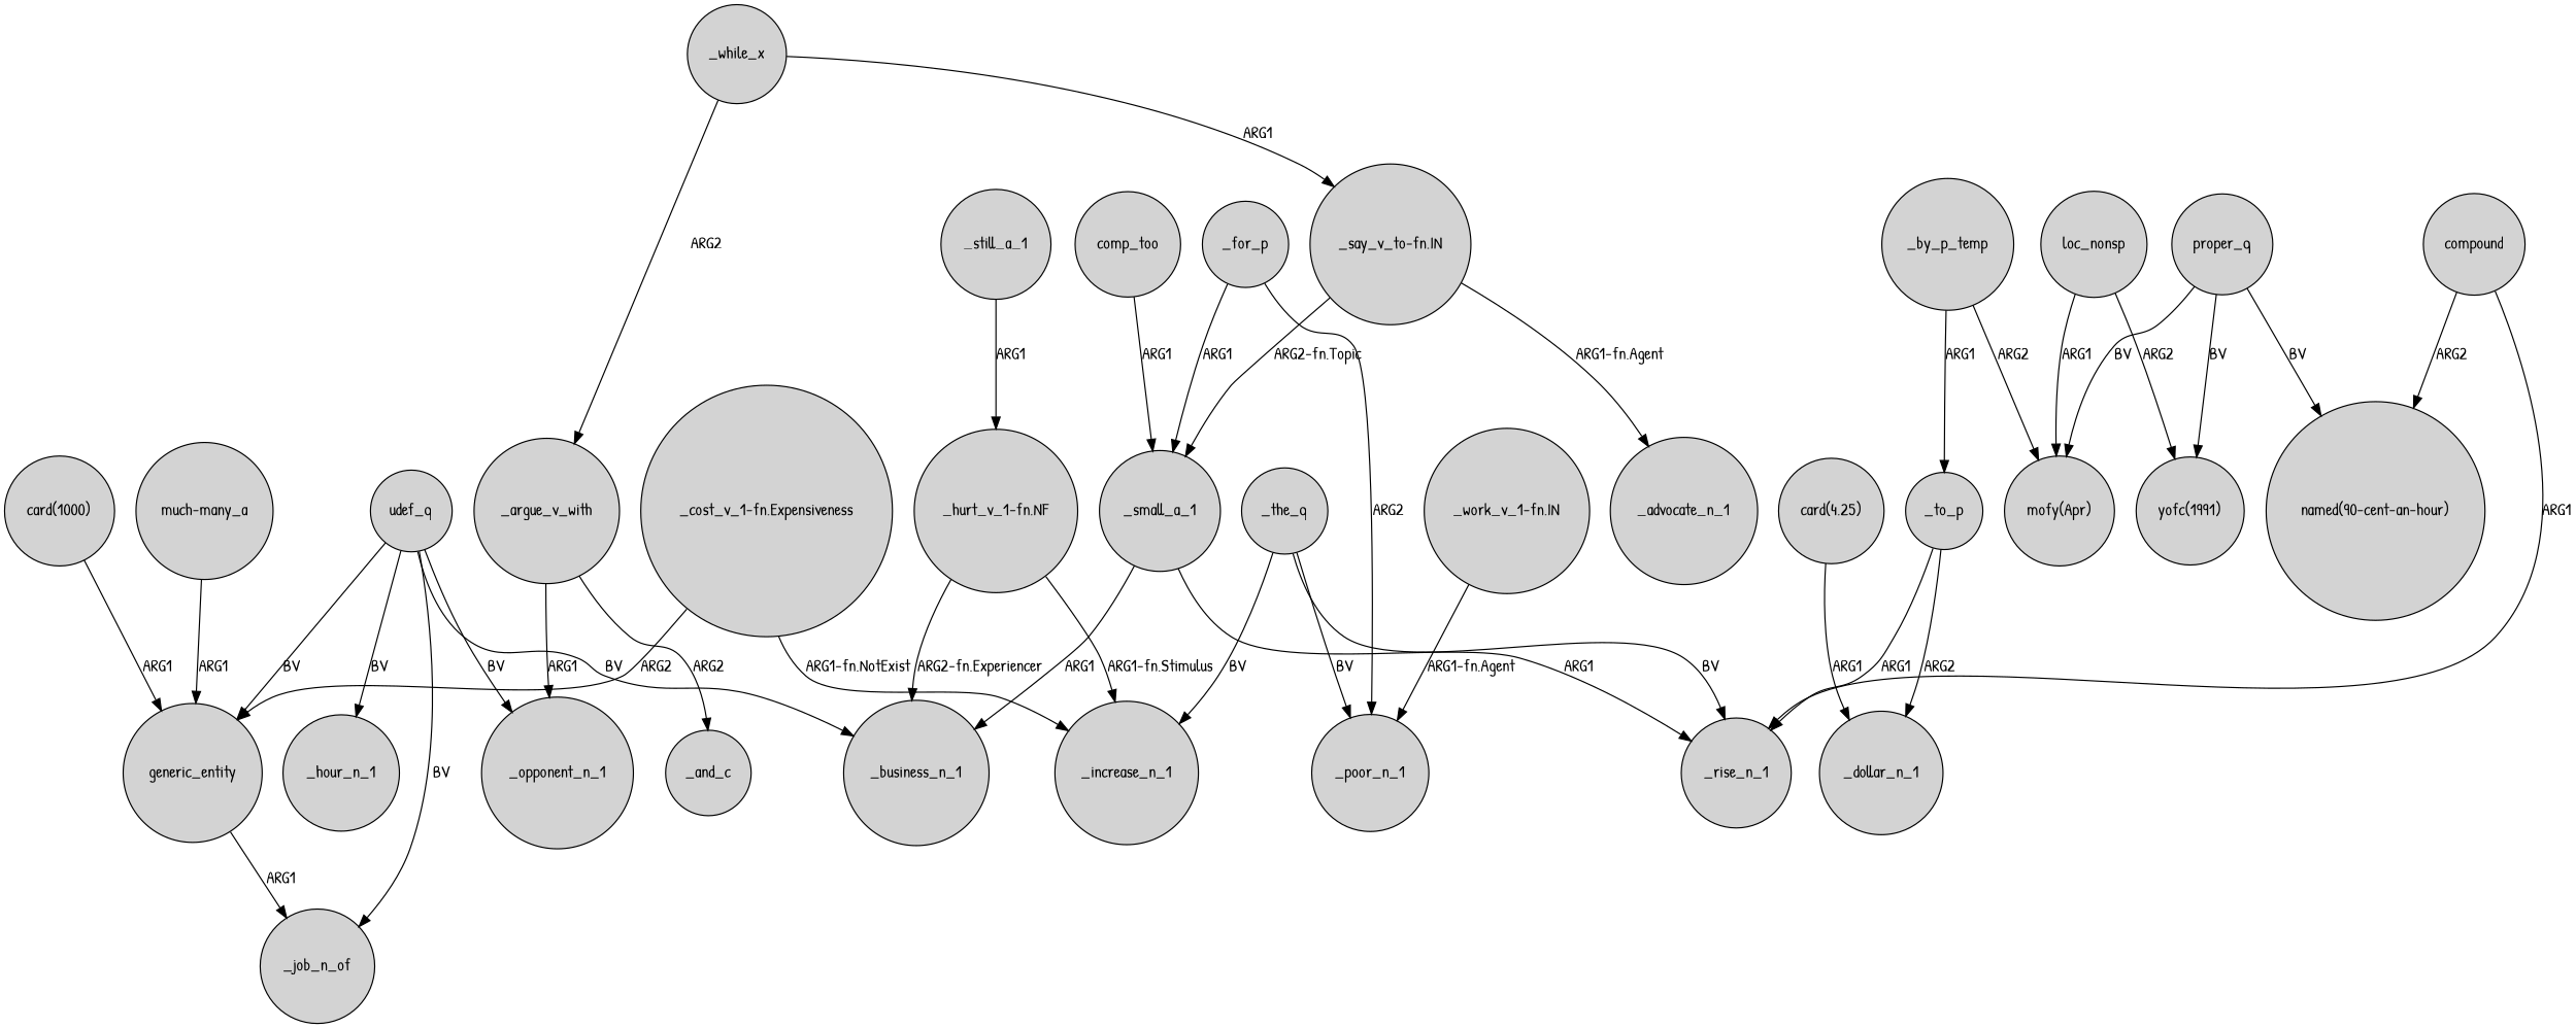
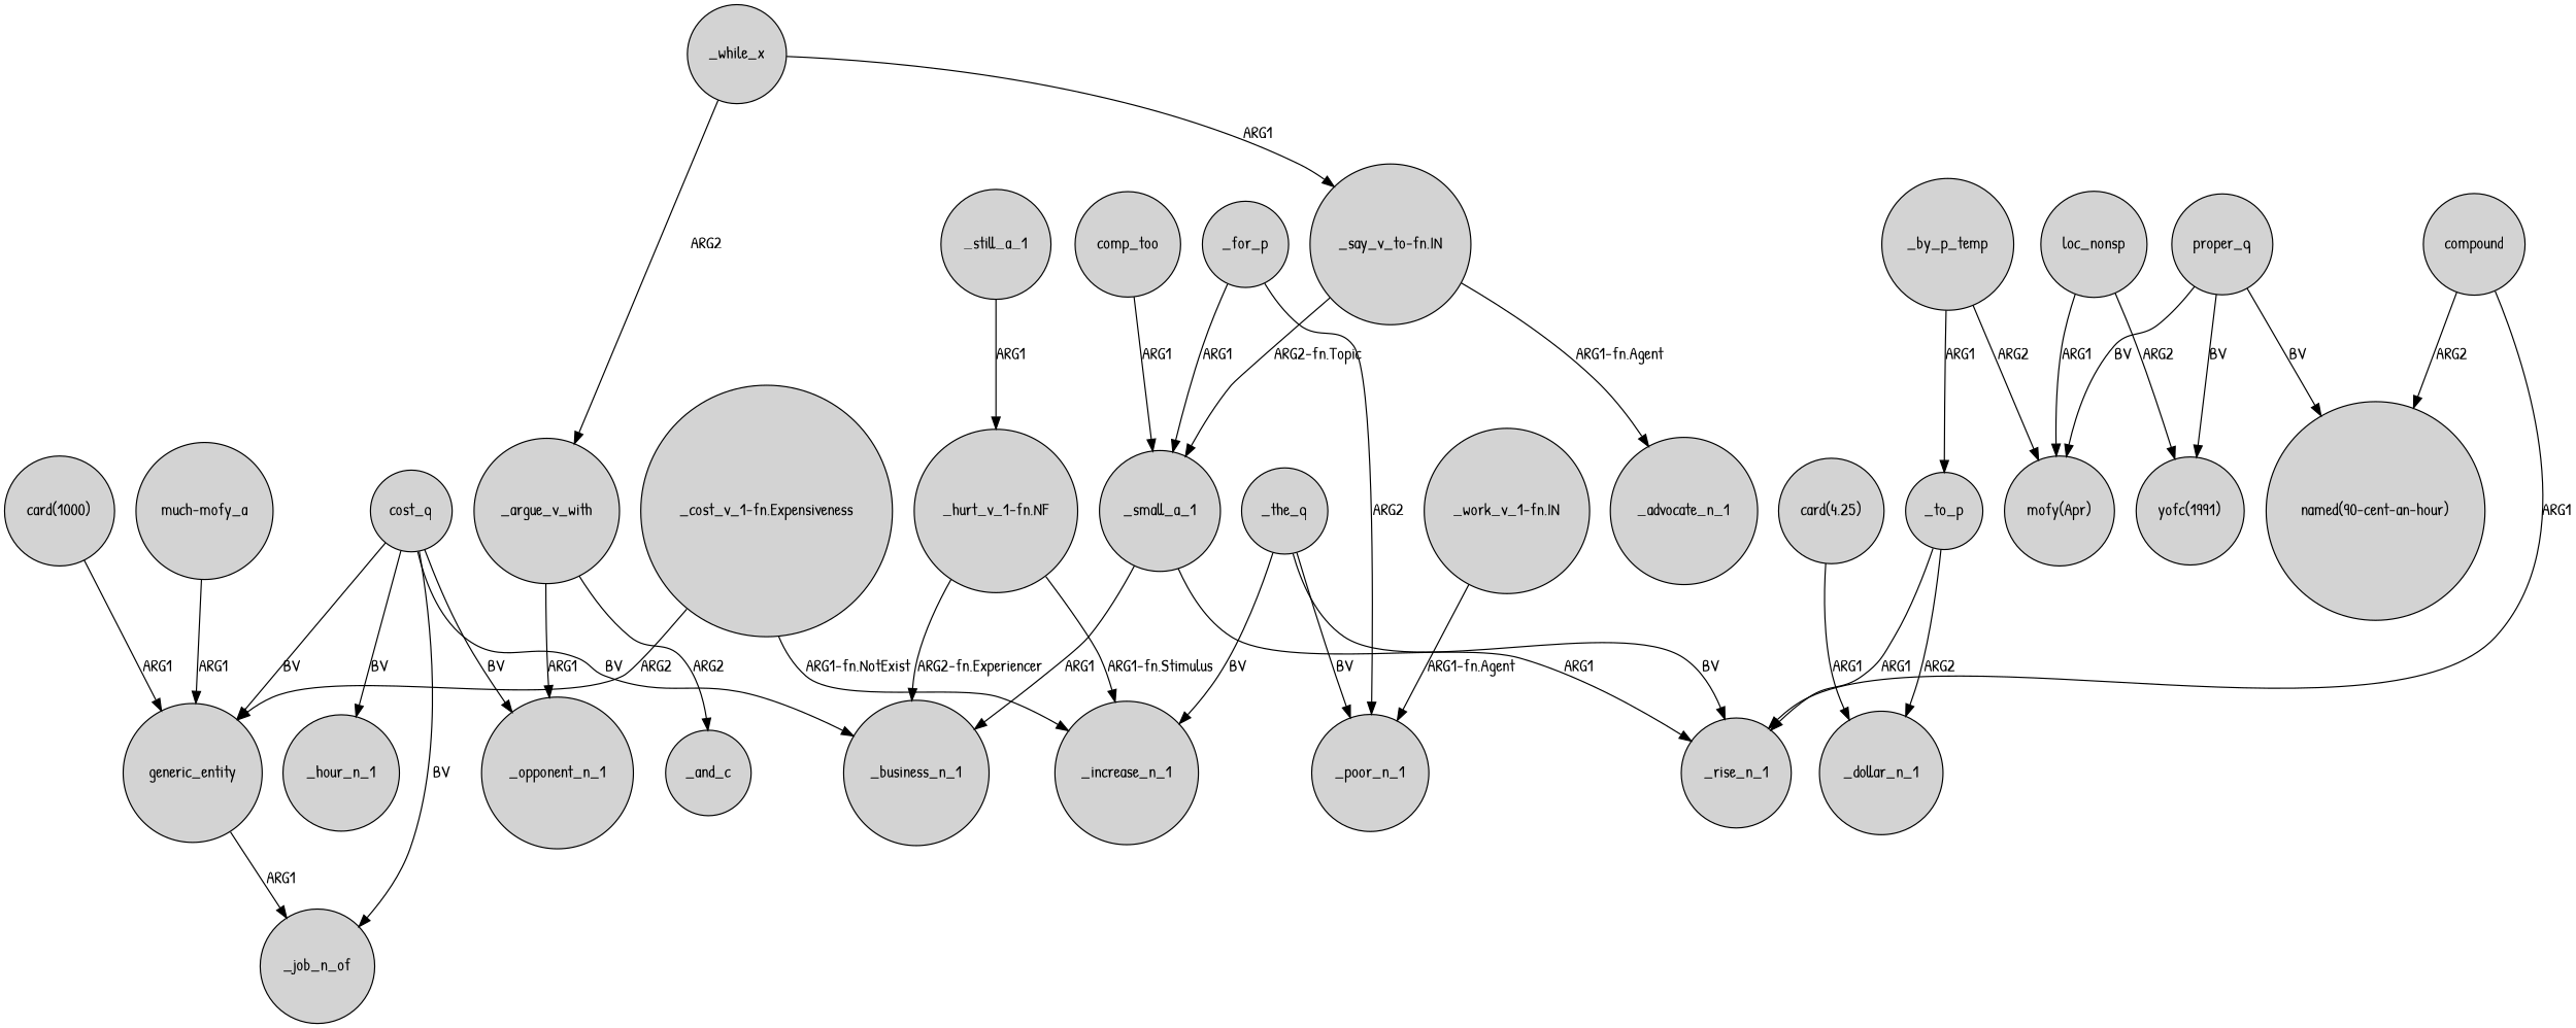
  digraph {
    fontname="Patrick Hand"
    node [fontname="Patrick Hand" shape=circle style=filled]
    edge [fontname="Patrick Hand"]
    _to_p
    _dollar_n_1
    _rise_n_1
-   udef_q
+   udef_q [label=cost_q]
    generic_entity
    _hour_n_1
    _job_n_of
    _opponent_n_1
    _business_n_1
    loc_nonsp
    "yofc(1991)"
    "mofy(Apr)"
-   "much-many_a"
+   "much-many_a" [label="much-mofy_a"]
    _the_q
    _increase_n_1
    _poor_n_1
    proper_q
    "named(90-cent-an-hour)"
    _small_a_1
    "_hurt_v_1-fn.NF"
    _for_p
    "_cost_v_1-fn.Expensiveness"
    "card(1000)"
    _while_x
    _argue_v_with
    "_say_v_to-fn.IN"
    _and_c
    _advocate_n_1
    _still_a_1
    _by_p_temp
    "card(4.25)"
    comp_too
    "_work_v_1-fn.IN"
    compound
    _to_p -> _dollar_n_1 [label=ARG2]
    _to_p -> _rise_n_1 [label=ARG1]
    udef_q -> generic_entity [label=BV]
    udef_q -> _hour_n_1 [label=BV]
    udef_q -> _job_n_of [label=BV]
    udef_q -> _opponent_n_1 [label=BV]
    udef_q -> _business_n_1 [label=BV]
    generic_entity -> _job_n_of [label=ARG1]
    loc_nonsp -> "yofc(1991)" [label=ARG2]
    loc_nonsp -> "mofy(Apr)" [label=ARG1]
    "much-many_a" -> generic_entity [label=ARG1]
    _the_q -> _rise_n_1 [label=BV]
    _the_q -> _increase_n_1 [label=BV]
    _the_q -> _poor_n_1 [label=BV]
    proper_q -> "yofc(1991)" [label=BV]
    proper_q -> "mofy(Apr)" [label=BV]
    proper_q -> "named(90-cent-an-hour)" [label=BV]
    _small_a_1 -> _rise_n_1 [label=ARG1]
    _small_a_1 -> _business_n_1 [label=ARG1]
    "_hurt_v_1-fn.NF" -> _business_n_1 [label="ARG2-fn.Experiencer"]
    "_hurt_v_1-fn.NF" -> _increase_n_1 [label="ARG1-fn.Stimulus"]
    _for_p -> _poor_n_1 [label=ARG2]
    _for_p -> _small_a_1 [label=ARG1]
    "_cost_v_1-fn.Expensiveness" -> generic_entity [label=ARG2]
    "_cost_v_1-fn.Expensiveness" -> _increase_n_1 [label="ARG1-fn.NotExist"]
    "card(1000)" -> generic_entity [label=ARG1]
    _while_x -> _argue_v_with [label=ARG2]
    _while_x -> "_say_v_to-fn.IN" [label=ARG1]
    _argue_v_with -> _opponent_n_1 [label=ARG1]
    _argue_v_with -> _and_c [label=ARG2]
    "_say_v_to-fn.IN" -> _small_a_1 [label="ARG2-fn.Topic"]
    "_say_v_to-fn.IN" -> _advocate_n_1 [label="ARG1-fn.Agent"]
    _still_a_1 -> "_hurt_v_1-fn.NF" [label=ARG1]
    _by_p_temp -> _to_p [label=ARG1]
    _by_p_temp -> "mofy(Apr)" [label=ARG2]
    "card(4.25)" -> _dollar_n_1 [label=ARG1]
    comp_too -> _small_a_1 [label=ARG1]
    "_work_v_1-fn.IN" -> _poor_n_1 [label="ARG1-fn.Agent"]
    compound -> _rise_n_1 [label=ARG1]
    compound -> "named(90-cent-an-hour)" [label=ARG2]
  }
